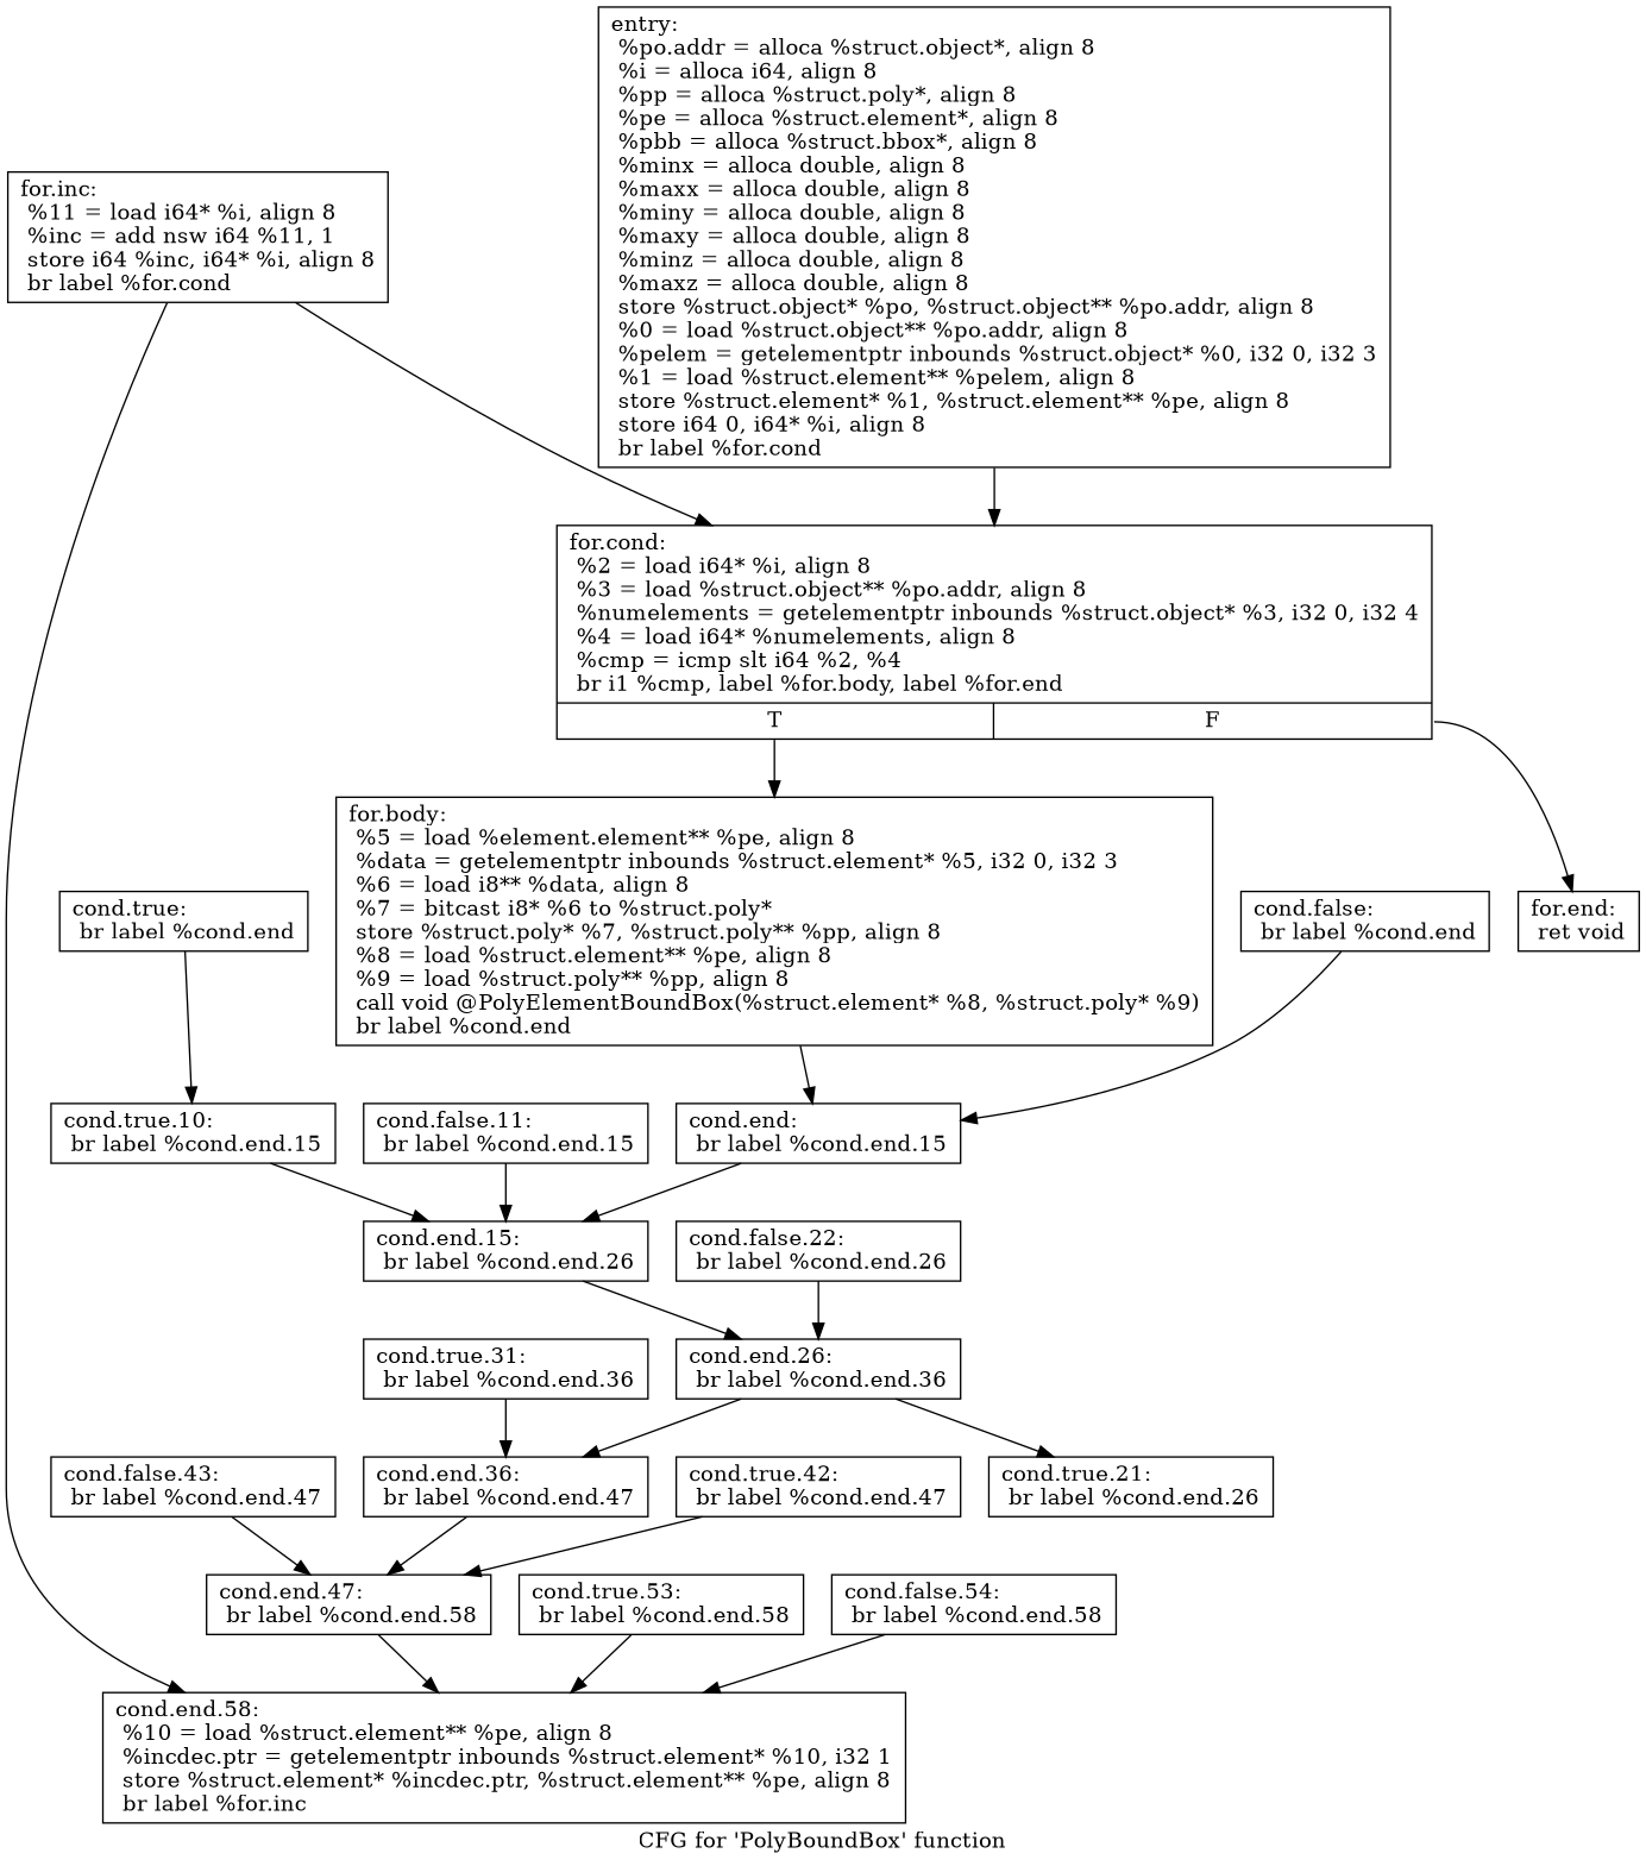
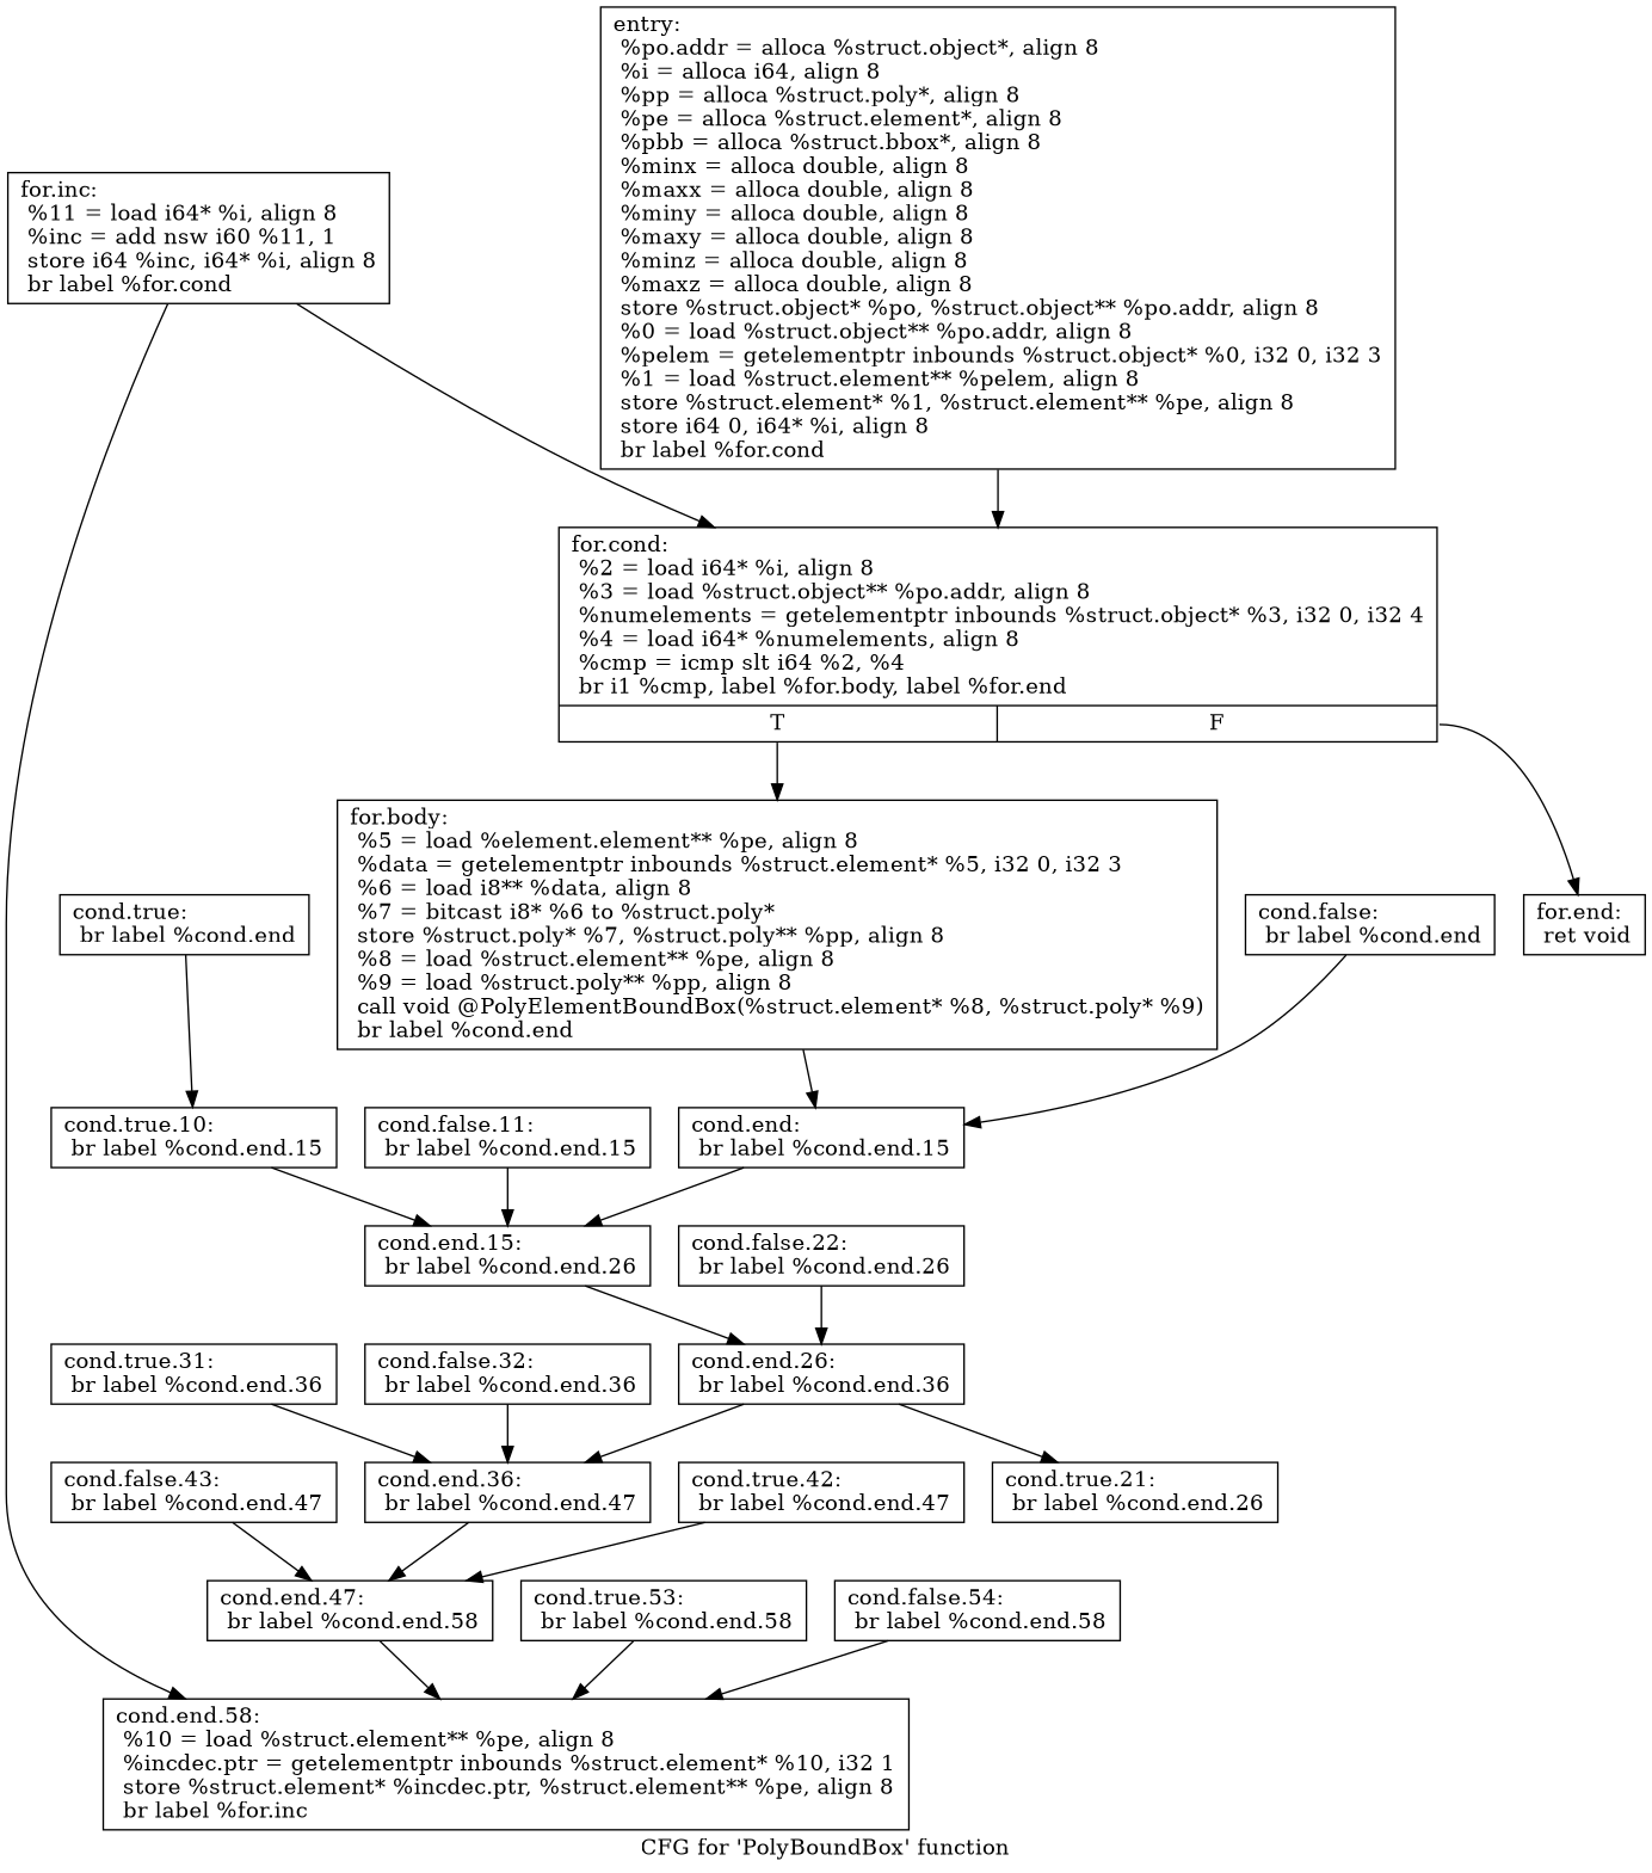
  digraph {
    label="CFG for 'PolyBoundBox' function"
    node [shape=record]
    n1 [label="{entry:\l  %po.addr = alloca %struct.object*, align 8\l  %i = alloca i64, align 8\l  %pp = alloca %struct.poly*, align 8\l  %pe = alloca %struct.element*, align 8\l  %pbb = alloca %struct.bbox*, align 8\l  %minx = alloca double, align 8\l  %maxx = alloca double, align 8\l  %miny = alloca double, align 8\l  %maxy = alloca double, align 8\l  %minz = alloca double, align 8\l  %maxz = alloca double, align 8\l  store %struct.object* %po, %struct.object** %po.addr, align 8\l  %0 = load %struct.object** %po.addr, align 8\l  %pelem = getelementptr inbounds %struct.object* %0, i32 0, i32 3\l  %1 = load %struct.element** %pelem, align 8\l  store %struct.element* %1, %struct.element** %pe, align 8\l  store i64 0, i64* %i, align 8\l  br label %for.cond\l}"]
    n2 [label="{for.cond:                                         \l  %2 = load i64* %i, align 8\l  %3 = load %struct.object** %po.addr, align 8\l  %numelements = getelementptr inbounds %struct.object* %3, i32 0, i32 4\l  %4 = load i64* %numelements, align 8\l  %cmp = icmp slt i64 %2, %4\l  br i1 %cmp, label %for.body, label %for.end\l|{<s0>T|<s1>F}}"]
    n3 [label="{for.body:                                         \l  %5 = load %element.element** %pe, align 8\l  %data = getelementptr inbounds %struct.element* %5, i32 0, i32 3\l  %6 = load i8** %data, align 8\l  %7 = bitcast i8* %6 to %struct.poly*\l  store %struct.poly* %7, %struct.poly** %pp, align 8\l  %8 = load %struct.element** %pe, align 8\l  %9 = load %struct.poly** %pp, align 8\l  call void @PolyElementBoundBox(%struct.element* %8, %struct.poly* %9)\l  br label %cond.end\l}"]
    n4 [label="{for.end:                                          \l  ret void\l}"]
    n5 [label="{cond.end:                                         \l  br label %cond.end.15\l}"]
    n6 [label="{cond.end.15:                                      \l  br label %cond.end.26\l}"]
    n7 [label="{cond.end.26:                                      \l  br label %cond.end.36\l}"]
    n8 [label="{cond.true:                                        \l  br label %cond.end\l}"]
    n9 [label="{cond.true.10:                                     \l  br label %cond.end.15\l}"]
    n10 [label="{cond.false:                                       \l  br label %cond.end\l}"]
    n11 [label="{cond.end.36:                                      \l  br label %cond.end.47\l}"]
    n12 [label="{cond.true.21:                                     \l  br label %cond.end.26\l}"]
    n13 [label="{cond.false.11:                                    \l  br label %cond.end.15\l}"]
    n14 [label="{cond.end.47:                                      \l  br label %cond.end.58\l}"]
    n15 [label="{cond.false.22:                                    \l  br label %cond.end.26\l}"]
    n16 [label="{cond.end.58:                                      \l  %10 = load %struct.element** %pe, align 8\l  %incdec.ptr = getelementptr inbounds %struct.element* %10, i32 1\l  store %struct.element* %incdec.ptr, %struct.element** %pe, align 8\l  br label %for.inc\l}"]
    n17 [label="{cond.true.31:                                     \l  br label %cond.end.36\l}"]
+   n18 [label="{cond.false.32:                                    \l  br label %cond.end.36\l}"]
    n19 [label="{cond.true.42:                                     \l  br label %cond.end.47\l}"]
    n20 [label="{cond.false.43:                                    \l  br label %cond.end.47\l}"]
-   n21 [label="{for.inc:                                          \l  %11 = load i64* %i, align 8\l  %inc = add nsw i64 %11, 1\l  store i64 %inc, i64* %i, align 8\l  br label %for.cond\l}"]
+   n21 [label="{for.inc:                                          \l  %11 = load i64* %i, align 8\l  %inc = add nsw i60 %11, 1\l  store i64 %inc, i64* %i, align 8\l  br label %for.cond\l}"]
    n22 [label="{cond.true.53:                                     \l  br label %cond.end.58\l}"]
    n23 [label="{cond.false.54:                                    \l  br label %cond.end.58\l}"]
    n1 -> n2
    n2 -> n3 [tailport=s0]
    n2 -> n4 [tailport=s1]
    n3 -> n5
    n5 -> n6
    n6 -> n7
    n7 -> n11
    n7 -> n12
    n8 -> n9
    n9 -> n6
    n10 -> n5
    n11 -> n14
    n13 -> n6
    n14 -> n16
    n15 -> n7
    n17 -> n11
+   n18 -> n11
    n19 -> n14
    n20 -> n14
    n21 -> n2
    n21 -> n16
    n22 -> n16
    n23 -> n16
  }
